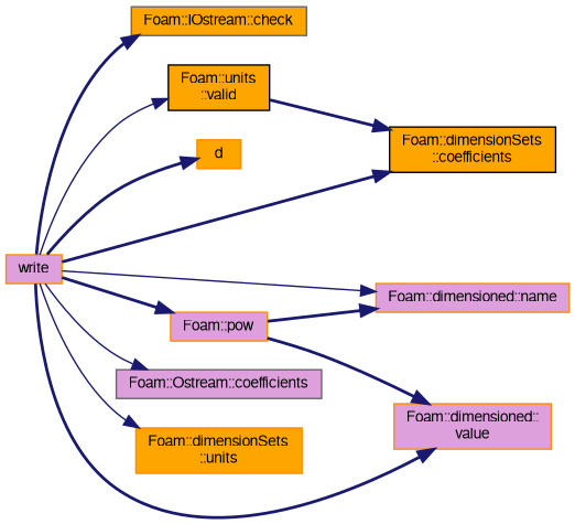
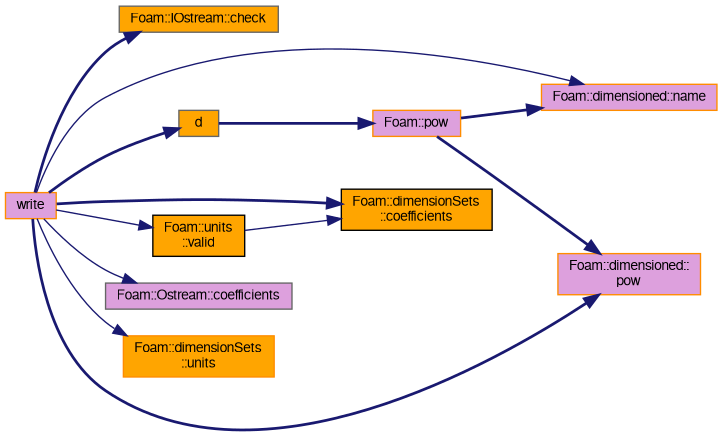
  digraph {
    rankdir=LR
    node [color=darkorange fillcolor=plum fontname=FreeSans fontsize=10 shape=record style=filled]
    edge [color=midnightblue fontname=FreeSans fontsize=10 labelfontname=FreeSans labelfontsize=10 style=bold]
    n1 [fontcolor=black height=0.2 label=write width=0.4]
    n2 [color=gray40 fillcolor=orange height=0.2 label="Foam::IOstream::check" width=0.4]
    n3 [color=black fillcolor=orange height=0.2 label="Foam::dimensionSets\l::coefficients" width=0.4]
-   n4 [fillcolor=orange height=0.2 label=d width=0.4]
+   n4 [color=gray40 fillcolor=orange height=0.2 label=d width=0.4]
    n5 [height=0.2 label="Foam::dimensioned::name" width=0.4]
    n6 [height=0.2 label="Foam::pow" width=0.4]
-   n7 [height=0.2 label="Foam::dimensioned::\lvalue" width=0.4]
+   n7 [height=0.2 label="Foam::dimensioned::\lpow" width=0.4]
    n8 [color=gray40 height=0.2 label="Foam::Ostream::coefficients" width=0.4]
    n9 [fillcolor=orange height=0.2 label="Foam::dimensionSets\l::units" width=0.4]
    n10 [color=black fillcolor=orange height=0.2 label="Foam::units\l::valid" width=0.4]
    n1 -> n2
    n1 -> n3
    n1 -> n4
    n1 -> n5 [style=solid]
-   n1 -> n6
+   n4 -> n6
    n1 -> n7
    n1 -> n8 [style=solid]
    n1 -> n9 [style=solid]
    n1 -> n10 [style=solid]
    n6 -> n5
    n6 -> n7
-   n10 -> n3
+   n10 -> n3 [style=solid]
  }
